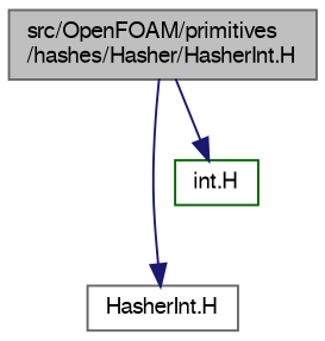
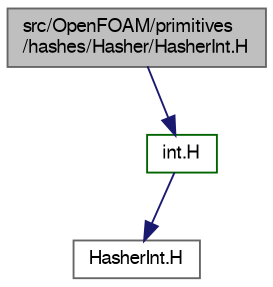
  digraph {
    node [color=gray40 fontname=FreeSans fontsize=10 shape=record]
    edge [color=midnightblue fontname=FreeSans fontsize=10 labelfontname=FreeSans labelfontsize=10 style=solid]
    n1 [fillcolor=grey75 fontcolor=black height=0.2 label="src/OpenFOAM/primitives\l/hashes/Hasher/HasherInt.H" style=filled width=0.4]
    n2 [height=0.2 label="HasherInt.H" width=0.4]
    n3 [color=darkgreen height=0.2 label="int.H" width=0.4]
-   n1 -> n2
+   n3 -> n2
    n1 -> n3
  }
